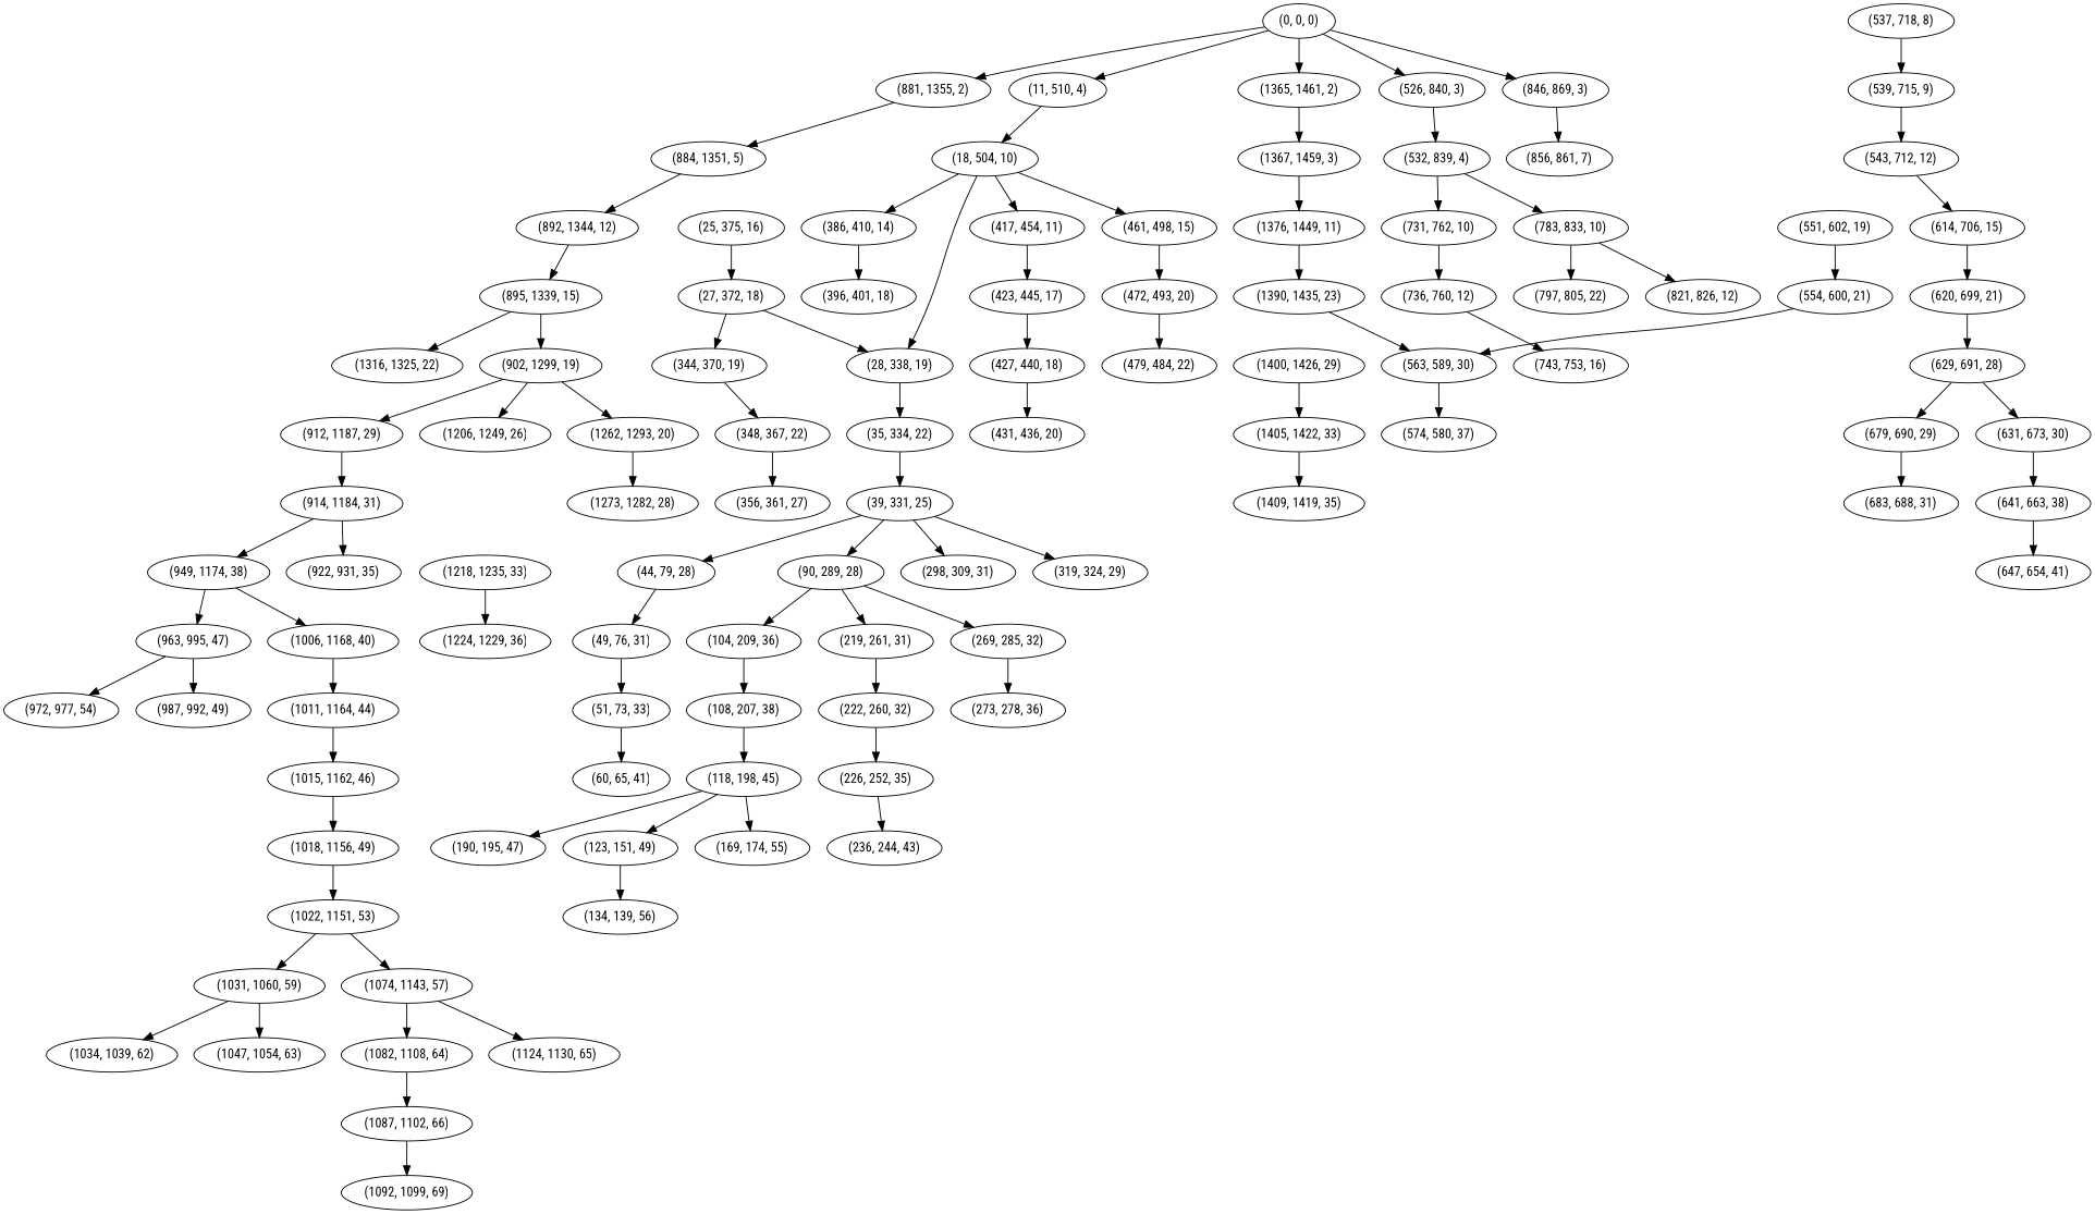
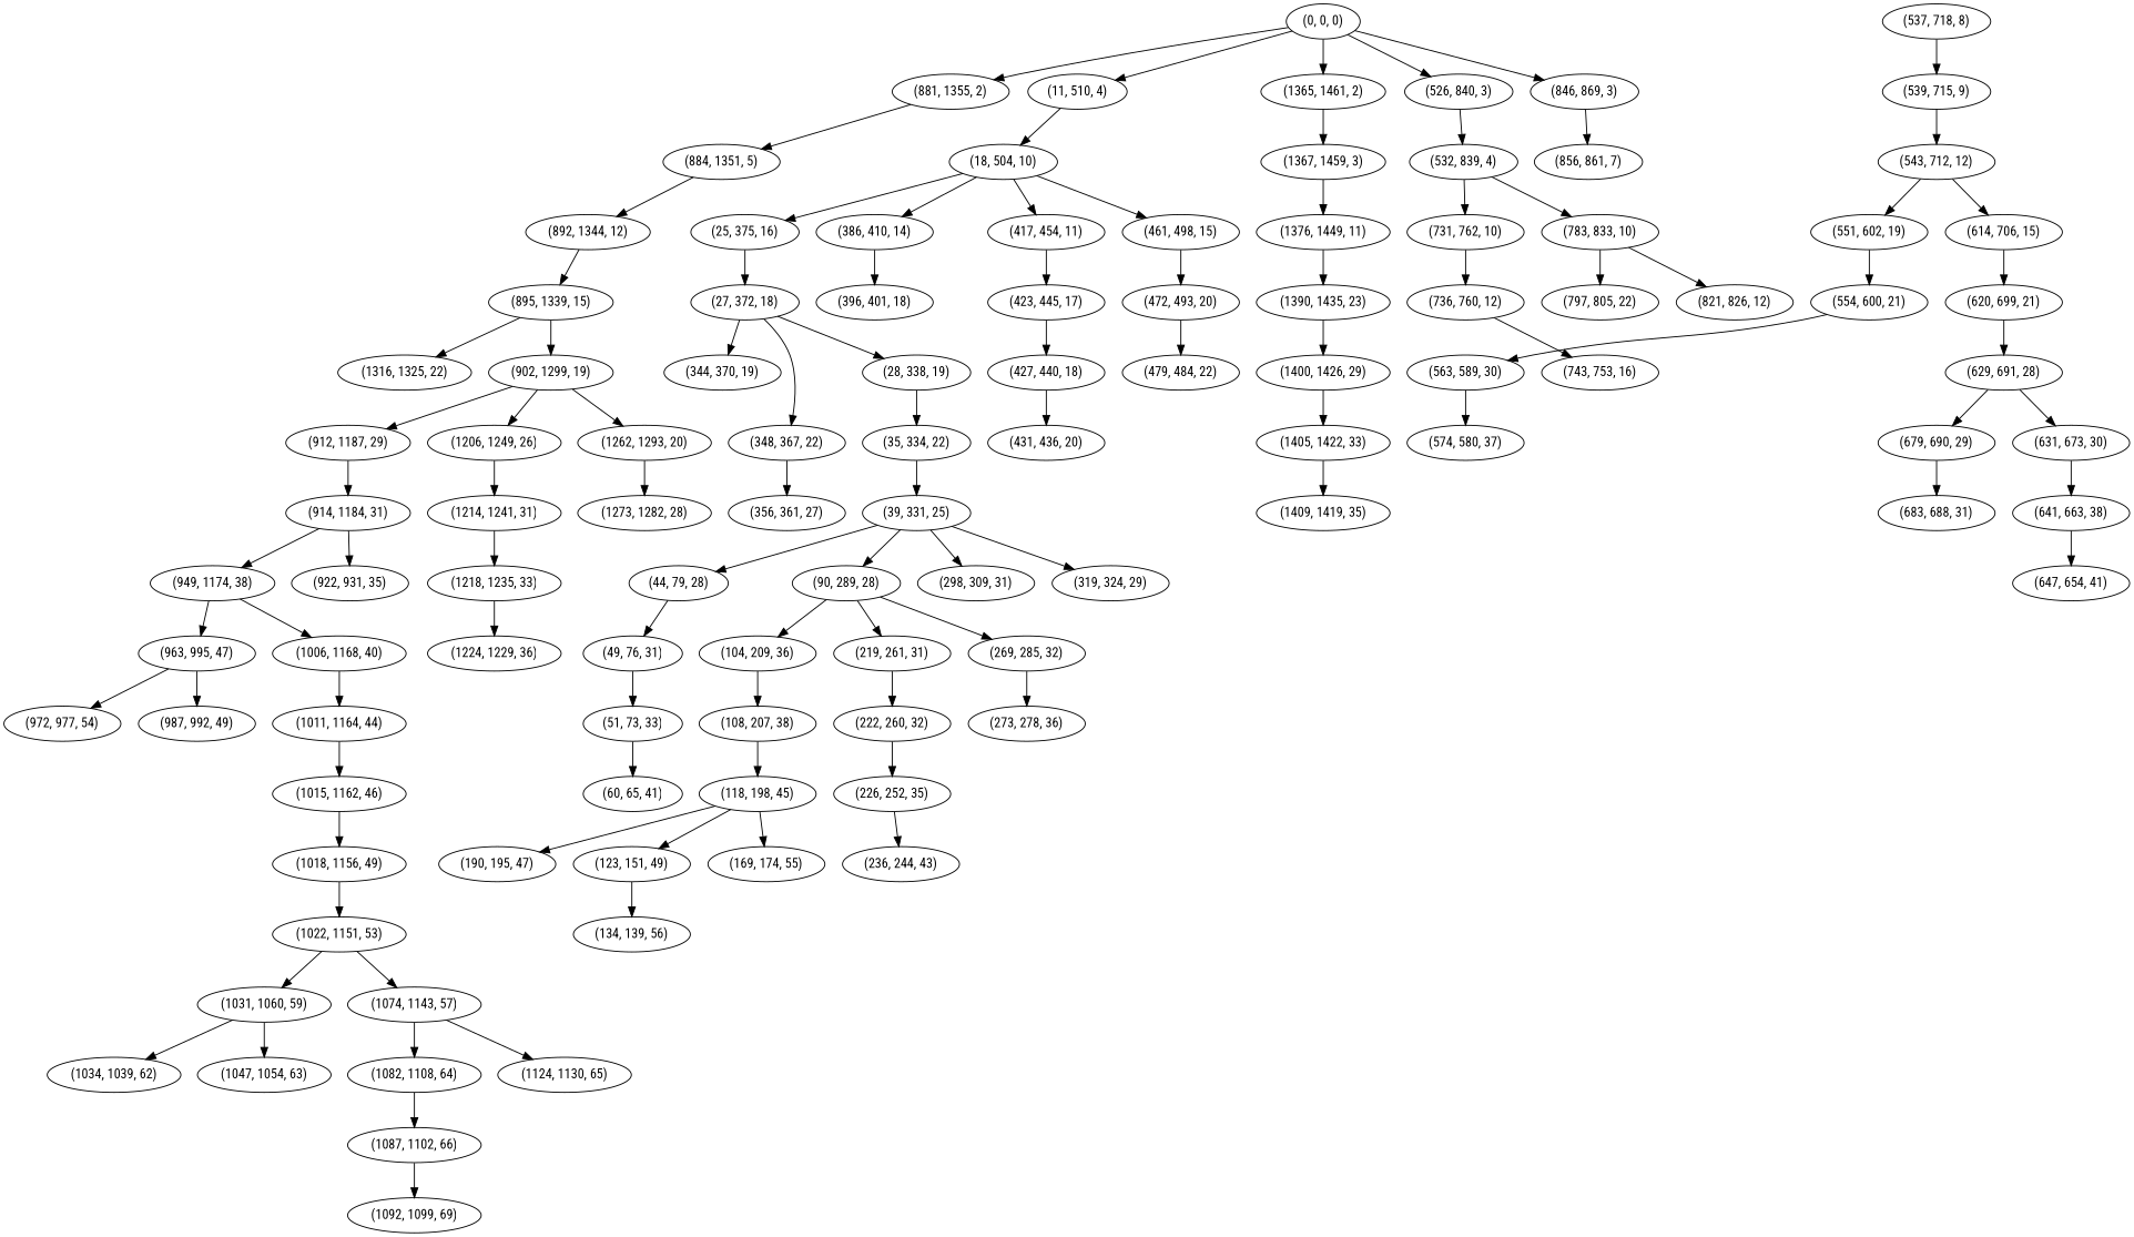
  digraph {
    fontname="Roboto Condensed"
    node [fontname="Roboto Condensed"]
    edge [fontname="Roboto Condensed"]
    "(0, 0, 0)"
    "(11, 510, 4)"
    "(526, 840, 3)"
    "(846, 869, 3)"
    "(881, 1355, 2)"
    "(1365, 1461, 2)"
    "(18, 504, 10)"
    "(532, 839, 4)"
    "(856, 861, 7)"
    "(884, 1351, 5)"
    "(1367, 1459, 3)"
    "(25, 375, 16)"
    "(386, 410, 14)"
    "(417, 454, 11)"
    "(461, 498, 15)"
    "(27, 372, 18)"
    "(396, 401, 18)"
    "(423, 445, 17)"
    "(472, 493, 20)"
    "(28, 338, 19)"
    "(344, 370, 19)"
    "(35, 334, 22)"
    "(348, 367, 22)"
    "(39, 331, 25)"
    "(44, 79, 28)"
    "(90, 289, 28)"
    "(298, 309, 31)"
    "(319, 324, 29)"
    "(49, 76, 31)"
    "(104, 209, 36)"
    "(219, 261, 31)"
    "(269, 285, 32)"
    "(51, 73, 33)"
    "(60, 65, 41)"
    "(108, 207, 38)"
    "(222, 260, 32)"
    "(273, 278, 36)"
    "(118, 198, 45)"
    "(123, 151, 49)"
    "(169, 174, 55)"
    "(190, 195, 47)"
    "(134, 139, 56)"
    "(226, 252, 35)"
    "(236, 244, 43)"
    "(356, 361, 27)"
    "(427, 440, 18)"
    "(431, 436, 20)"
    "(479, 484, 22)"
    "(731, 762, 10)"
    "(783, 833, 10)"
    "(537, 718, 8)"
    "(539, 715, 9)"
    "(736, 760, 12)"
    "(797, 805, 22)"
    "(821, 826, 12)"
    "(543, 712, 12)"
    "(551, 602, 19)"
    "(614, 706, 15)"
    "(554, 600, 21)"
    "(620, 699, 21)"
    "(563, 589, 30)"
    "(574, 580, 37)"
    "(629, 691, 28)"
    "(631, 673, 30)"
    "(679, 690, 29)"
    "(641, 663, 38)"
    "(683, 688, 31)"
    "(647, 654, 41)"
    "(743, 753, 16)"
    "(892, 1344, 12)"
    n71 [label="(895, 1339, 15)"]
    "(902, 1299, 19)"
    "(1316, 1325, 22)"
    "(912, 1187, 29)"
    "(1206, 1249, 26)"
    "(1262, 1293, 20)"
    "(914, 1184, 31)"
+   "(1214, 1241, 31)"
    "(1273, 1282, 28)"
    "(922, 931, 35)"
    "(949, 1174, 38)"
    "(963, 995, 47)"
    "(1006, 1168, 40)"
    "(972, 977, 54)"
    "(987, 992, 49)"
    "(1011, 1164, 44)"
    "(1015, 1162, 46)"
    "(1018, 1156, 49)"
    "(1022, 1151, 53)"
    "(1031, 1060, 59)"
    "(1074, 1143, 57)"
    "(1034, 1039, 62)"
    "(1047, 1054, 63)"
    "(1082, 1108, 64)"
    "(1124, 1130, 65)"
    "(1087, 1102, 66)"
    "(1092, 1099, 69)"
    "(1218, 1235, 33)"
    "(1224, 1229, 36)"
    "(1376, 1449, 11)"
    "(1390, 1435, 23)"
    "(1400, 1426, 29)"
    "(1405, 1422, 33)"
    "(1409, 1419, 35)"
    "(0, 0, 0)" -> "(11, 510, 4)"
    "(0, 0, 0)" -> "(526, 840, 3)"
    "(0, 0, 0)" -> "(846, 869, 3)"
    "(0, 0, 0)" -> "(881, 1355, 2)"
    "(0, 0, 0)" -> "(1365, 1461, 2)"
    "(11, 510, 4)" -> "(18, 504, 10)"
    "(526, 840, 3)" -> "(532, 839, 4)"
    "(846, 869, 3)" -> "(856, 861, 7)"
    "(881, 1355, 2)" -> "(884, 1351, 5)"
    "(1365, 1461, 2)" -> "(1367, 1459, 3)"
-   "(18, 504, 10)" -> "(28, 338, 19)"
+   "(18, 504, 10)" -> "(25, 375, 16)"
    "(18, 504, 10)" -> "(386, 410, 14)"
    "(18, 504, 10)" -> "(417, 454, 11)"
    "(18, 504, 10)" -> "(461, 498, 15)"
    "(532, 839, 4)" -> "(731, 762, 10)"
    "(532, 839, 4)" -> "(783, 833, 10)"
    "(884, 1351, 5)" -> "(892, 1344, 12)"
    "(1367, 1459, 3)" -> "(1376, 1449, 11)"
    "(25, 375, 16)" -> "(27, 372, 18)"
    "(386, 410, 14)" -> "(396, 401, 18)"
    "(417, 454, 11)" -> "(423, 445, 17)"
    "(461, 498, 15)" -> "(472, 493, 20)"
    "(27, 372, 18)" -> "(28, 338, 19)"
    "(27, 372, 18)" -> "(344, 370, 19)"
    "(423, 445, 17)" -> "(427, 440, 18)"
    "(472, 493, 20)" -> "(479, 484, 22)"
    "(28, 338, 19)" -> "(35, 334, 22)"
-   "(344, 370, 19)" -> "(348, 367, 22)"
+   "(27, 372, 18)" -> "(348, 367, 22)"
    "(35, 334, 22)" -> "(39, 331, 25)"
    "(348, 367, 22)" -> "(356, 361, 27)"
    "(39, 331, 25)" -> "(44, 79, 28)"
    "(39, 331, 25)" -> "(90, 289, 28)"
    "(39, 331, 25)" -> "(298, 309, 31)"
    "(39, 331, 25)" -> "(319, 324, 29)"
    "(44, 79, 28)" -> "(49, 76, 31)"
    "(90, 289, 28)" -> "(104, 209, 36)"
    "(90, 289, 28)" -> "(219, 261, 31)"
    "(90, 289, 28)" -> "(269, 285, 32)"
    "(49, 76, 31)" -> "(51, 73, 33)"
    "(104, 209, 36)" -> "(108, 207, 38)"
    "(219, 261, 31)" -> "(222, 260, 32)"
    "(269, 285, 32)" -> "(273, 278, 36)"
    "(51, 73, 33)" -> "(60, 65, 41)"
    "(108, 207, 38)" -> "(118, 198, 45)"
    "(222, 260, 32)" -> "(226, 252, 35)"
    "(118, 198, 45)" -> "(123, 151, 49)"
    "(118, 198, 45)" -> "(169, 174, 55)"
    "(118, 198, 45)" -> "(190, 195, 47)"
    "(123, 151, 49)" -> "(134, 139, 56)"
    "(226, 252, 35)" -> "(236, 244, 43)"
    "(427, 440, 18)" -> "(431, 436, 20)"
    "(731, 762, 10)" -> "(736, 760, 12)"
    "(783, 833, 10)" -> "(797, 805, 22)"
    "(783, 833, 10)" -> "(821, 826, 12)"
    "(537, 718, 8)" -> "(539, 715, 9)"
    "(539, 715, 9)" -> "(543, 712, 12)"
    "(736, 760, 12)" -> "(743, 753, 16)"
+   "(543, 712, 12)" -> "(551, 602, 19)"
    "(543, 712, 12)" -> "(614, 706, 15)"
    "(551, 602, 19)" -> "(554, 600, 21)"
    "(614, 706, 15)" -> "(620, 699, 21)"
    "(554, 600, 21)" -> "(563, 589, 30)"
    "(620, 699, 21)" -> "(629, 691, 28)"
    "(563, 589, 30)" -> "(574, 580, 37)"
    "(629, 691, 28)" -> "(631, 673, 30)"
    "(629, 691, 28)" -> "(679, 690, 29)"
    "(631, 673, 30)" -> "(641, 663, 38)"
    "(679, 690, 29)" -> "(683, 688, 31)"
    "(641, 663, 38)" -> "(647, 654, 41)"
    "(892, 1344, 12)" -> n71
    n71 -> "(902, 1299, 19)"
    n71 -> "(1316, 1325, 22)"
    "(902, 1299, 19)" -> "(912, 1187, 29)"
    "(902, 1299, 19)" -> "(1206, 1249, 26)"
    "(902, 1299, 19)" -> "(1262, 1293, 20)"
    "(912, 1187, 29)" -> "(914, 1184, 31)"
+   "(1206, 1249, 26)" -> "(1214, 1241, 31)"
    "(1262, 1293, 20)" -> "(1273, 1282, 28)"
    "(914, 1184, 31)" -> "(922, 931, 35)"
    "(914, 1184, 31)" -> "(949, 1174, 38)"
+   "(1214, 1241, 31)" -> "(1218, 1235, 33)"
    "(949, 1174, 38)" -> "(963, 995, 47)"
    "(949, 1174, 38)" -> "(1006, 1168, 40)"
    "(963, 995, 47)" -> "(972, 977, 54)"
    "(963, 995, 47)" -> "(987, 992, 49)"
    "(1006, 1168, 40)" -> "(1011, 1164, 44)"
    "(1011, 1164, 44)" -> "(1015, 1162, 46)"
    "(1015, 1162, 46)" -> "(1018, 1156, 49)"
    "(1018, 1156, 49)" -> "(1022, 1151, 53)"
    "(1022, 1151, 53)" -> "(1031, 1060, 59)"
    "(1022, 1151, 53)" -> "(1074, 1143, 57)"
    "(1031, 1060, 59)" -> "(1034, 1039, 62)"
    "(1031, 1060, 59)" -> "(1047, 1054, 63)"
    "(1074, 1143, 57)" -> "(1082, 1108, 64)"
    "(1074, 1143, 57)" -> "(1124, 1130, 65)"
    "(1082, 1108, 64)" -> "(1087, 1102, 66)"
    "(1087, 1102, 66)" -> "(1092, 1099, 69)"
    "(1218, 1235, 33)" -> "(1224, 1229, 36)"
    "(1376, 1449, 11)" -> "(1390, 1435, 23)"
-   "(1390, 1435, 23)" -> "(563, 589, 30)"
+   "(1390, 1435, 23)" -> "(1400, 1426, 29)"
    "(1400, 1426, 29)" -> "(1405, 1422, 33)"
    "(1405, 1422, 33)" -> "(1409, 1419, 35)"
  }
